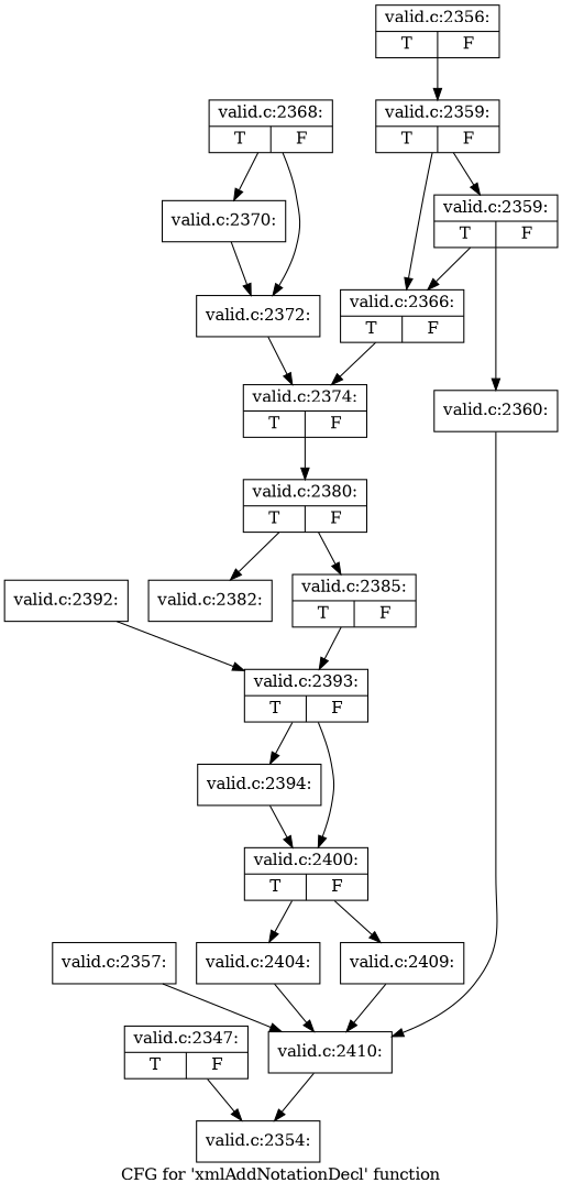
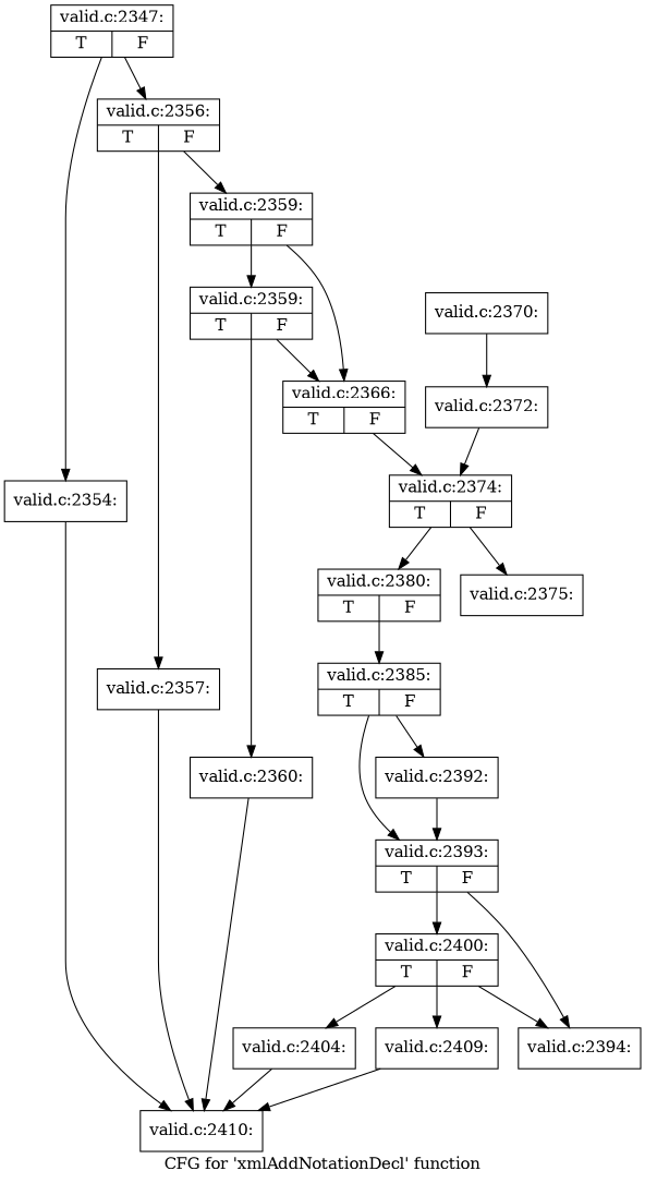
  digraph {
    label="CFG for 'xmlAddNotationDecl' function"
    node [shape=record]
    n1 [label="{valid.c:2347:|{<s0>T|<s1>F}}"]
    n2 [label="{valid.c:2354:}"]
    n3 [label="{valid.c:2356:|{<s0>T|<s1>F}}"]
    n4 [label="{valid.c:2410:}"]
    n5 [label="{valid.c:2357:}"]
    n6 [label="{valid.c:2359:|{<s0>T|<s1>F}}"]
    n7 [label="{valid.c:2359:|{<s0>T|<s1>F}}"]
    n8 [label="{valid.c:2366:|{<s0>T|<s1>F}}"]
    n9 [label="{valid.c:2360:}"]
    n10 [label="{valid.c:2374:|{<s0>T|<s1>F}}"]
-   n11 [label="{valid.c:2368:|{<s0>T|<s1>F}}"]
    n12 [label="{valid.c:2370:}"]
    n13 [label="{valid.c:2372:}"]
+   n14 [label="{valid.c:2375:}"]
    n15 [label="{valid.c:2380:|{<s0>T|<s1>F}}"]
-   n16 [label="{valid.c:2382:}"]
    n17 [label="{valid.c:2385:|{<s0>T|<s1>F}}"]
    n18 [label="{valid.c:2392:}"]
    n19 [label="{valid.c:2393:|{<s0>T|<s1>F}}"]
    n20 [label="{valid.c:2394:}"]
    n21 [label="{valid.c:2400:|{<s0>T|<s1>F}}"]
    n22 [label="{valid.c:2404:}"]
    n23 [label="{valid.c:2409:}"]
    n1 -> n2
-   n4 -> n2
+   n1 -> n3
+   n2 -> n4
+   n3 -> n5
    n3 -> n6
    n5 -> n4
    n6 -> n7
    n6 -> n8
    n7 -> n8
    n7 -> n9
    n8 -> n10
    n9 -> n4
+   n10 -> n14
    n10 -> n15
-   n11 -> n12
-   n11 -> n13
    n12 -> n13
    n13 -> n10
-   n15 -> n16
    n15 -> n17
+   n17 -> n18
    n17 -> n19
    n18 -> n19
    n19 -> n20
    n19 -> n21
-   n20 -> n21
+   n21 -> n20
    n21 -> n22
    n21 -> n23
    n22 -> n4
    n23 -> n4
  }
